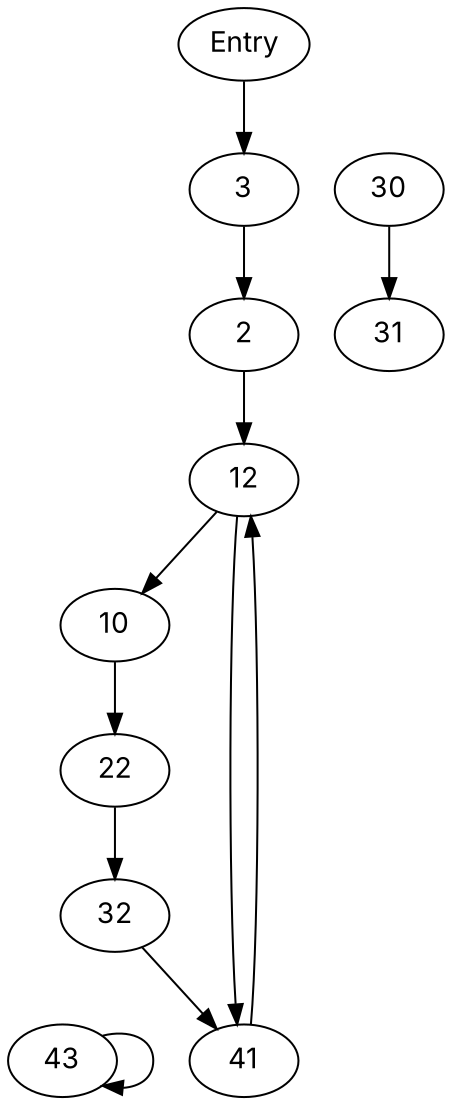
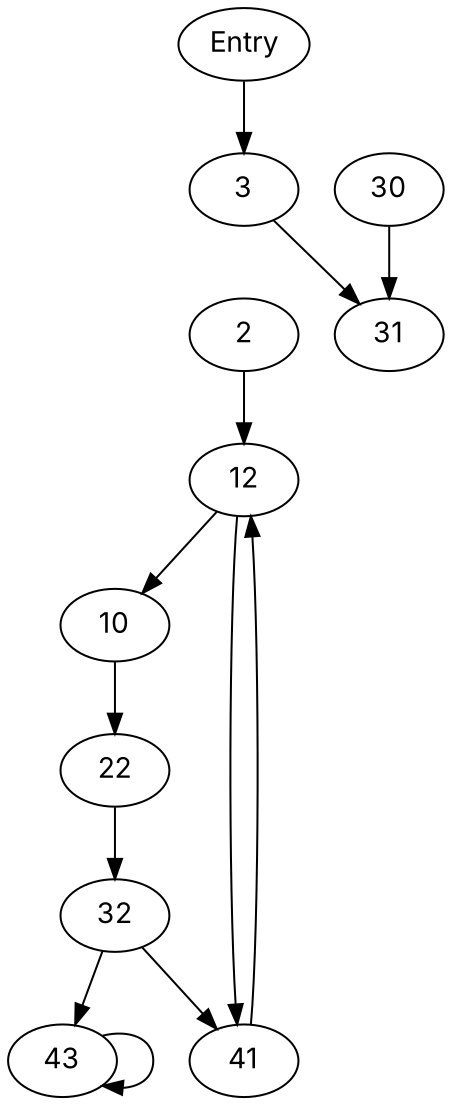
  digraph {
    fontname=Inter
    rankdir=TB
    node [fontname=Inter]
    edge [fontname=Inter]
    n1 [label=Entry]
    n2 [label=3]
    n3 [label=2]
    n4 [label=12]
    n5 [label=10]
    n6 [label=41]
    n7 [label=22]
    n8 [label=32]
    n9 [label=43]
    n10 [label=30]
    n11 [label=31]
    n1 -> n2
-   n2 -> n3
+   n2 -> n11
    n3 -> n4
    n4 -> n5
    n4 -> n6
    n5 -> n7
    n6 -> n4
    n7 -> n8
    n8 -> n6
+   n8 -> n9
    n9 -> n9
    n10 -> n11
  }
